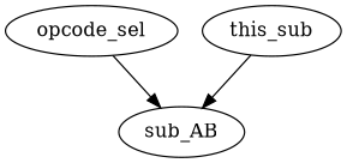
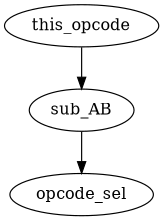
  strict digraph {
    opcode_sel [complexity=2 importance=0.0828631009675 rank=0.0414315504837]
    sub_AB [complexity=0 importance=0.0361096921875 rank=0.0]
-   this_opcode [complexity=3 importance=1.3955690476 rank=0.465189682533 label=this_sub]
-   opcode_sel -> sub_AB
+   this_opcode [complexity=3 importance=1.3955690476 rank=0.465189682533]
+   sub_AB -> opcode_sel
    this_opcode -> sub_AB
  }
